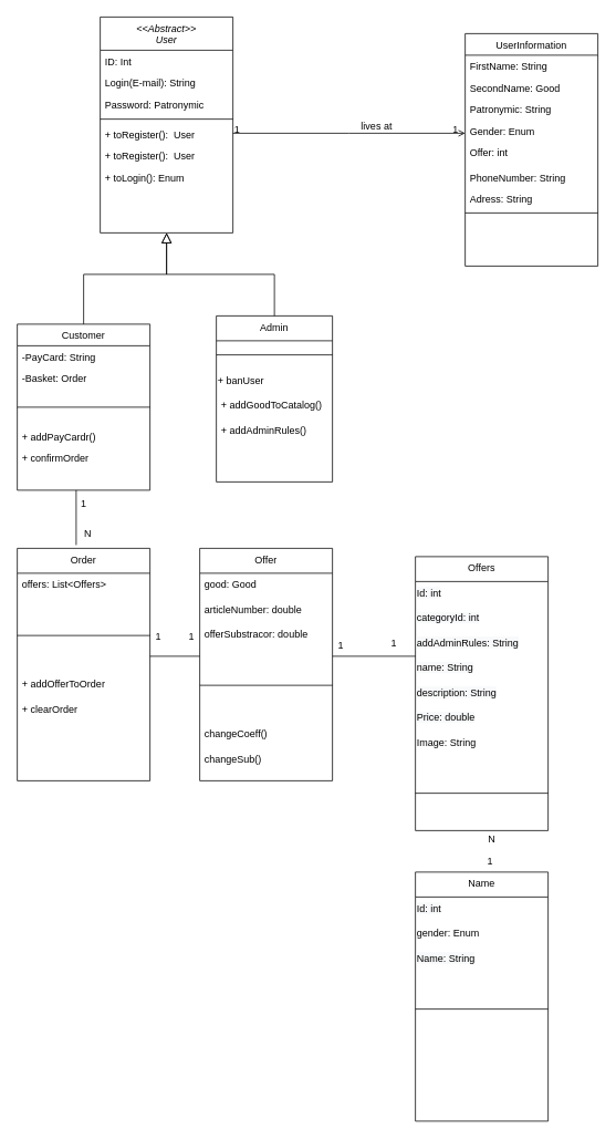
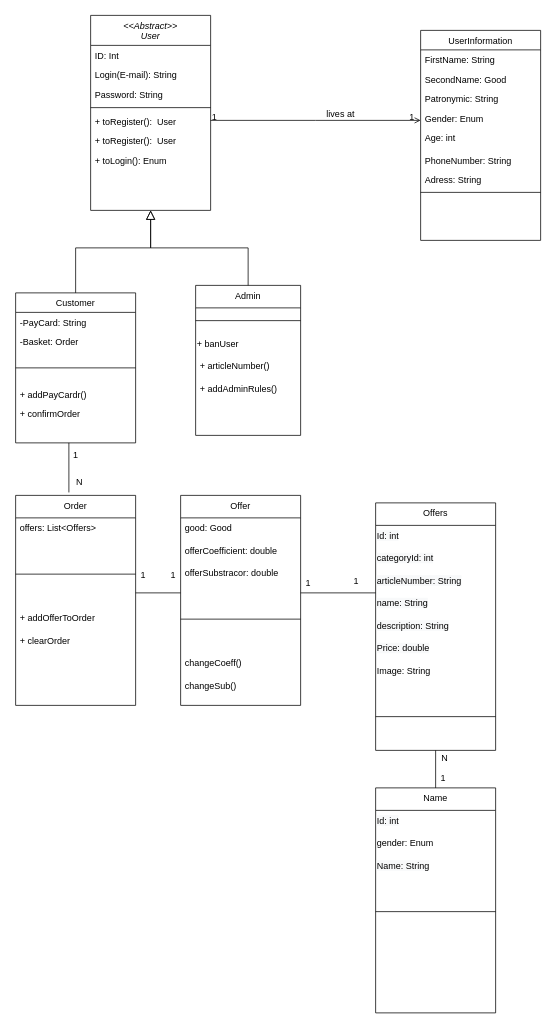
  <mxCell id="0" />
  <mxCell id="1" parent="0" />
  <mxCell id="2" value="&lt;&lt;Abstract&gt;&gt;&#10;User" style="swimlane;fontStyle=2;align=center;verticalAlign=top;childLayout=stackLayout;horizontal=1;startSize=40;horizontalStack=0;resizeParent=1;resizeLast=0;collapsible=1;marginBottom=0;rounded=0;shadow=0;strokeWidth=1;" parent="1" vertex="1"><mxGeometry x="120" y="20" width="160" height="260" as="geometry"><mxRectangle x="150" y="50" width="160" height="26" as="alternateBounds" /></mxGeometry></mxCell>
  <mxCell id="3" value="ID: Int" style="text;align=left;verticalAlign=top;spacingLeft=4;spacingRight=4;overflow=hidden;rotatable=0;points=[[0,0.5],[1,0.5]];portConstraint=eastwest;" parent="2" vertex="1"><mxGeometry y="40" width="160" height="26" as="geometry" /></mxCell>
  <mxCell id="4" value="Login(E-mail): String" style="text;align=left;verticalAlign=top;spacingLeft=4;spacingRight=4;overflow=hidden;rotatable=0;points=[[0,0.5],[1,0.5]];portConstraint=eastwest;rounded=0;shadow=0;html=0;" parent="2" vertex="1"><mxGeometry y="66" width="160" height="26" as="geometry" /></mxCell>
- <mxCell id="5" value="Password: Patronymic" style="text;align=left;verticalAlign=top;spacingLeft=4;spacingRight=4;overflow=hidden;rotatable=0;points=[[0,0.5],[1,0.5]];portConstraint=eastwest;rounded=0;shadow=0;html=0;" parent="2" vertex="1"><mxGeometry y="92" width="160" height="26" as="geometry" /></mxCell>
+ <mxCell id="5" value="Password: String" style="text;align=left;verticalAlign=top;spacingLeft=4;spacingRight=4;overflow=hidden;rotatable=0;points=[[0,0.5],[1,0.5]];portConstraint=eastwest;rounded=0;shadow=0;html=0;" parent="2" vertex="1"><mxGeometry y="92" width="160" height="26" as="geometry" /></mxCell>
  <mxCell id="6" value="" style="line;html=1;strokeWidth=1;align=left;verticalAlign=middle;spacingTop=-1;spacingLeft=3;spacingRight=3;rotatable=0;labelPosition=right;points=[];portConstraint=eastwest;" parent="2" vertex="1"><mxGeometry y="118" width="160" height="10" as="geometry" /></mxCell>
  <mxCell id="7" value="+ toRegister():  User" style="text;align=left;verticalAlign=top;spacingLeft=4;spacingRight=4;overflow=hidden;rotatable=0;points=[[0,0.5],[1,0.5]];portConstraint=eastwest;" parent="2" vertex="1"><mxGeometry y="128" width="160" height="26" as="geometry" /></mxCell>
  <mxCell id="8" value="+ toRegister():  User" style="text;align=left;verticalAlign=top;spacingLeft=4;spacingRight=4;overflow=hidden;rotatable=0;points=[[0,0.5],[1,0.5]];portConstraint=eastwest;" vertex="1" parent="2"><mxGeometry y="154" width="160" height="26" as="geometry" /></mxCell>
  <mxCell id="9" value="+ toLogin(): Enum" style="text;align=left;verticalAlign=top;spacingLeft=4;spacingRight=4;overflow=hidden;rotatable=0;points=[[0,0.5],[1,0.5]];portConstraint=eastwest;" vertex="1" parent="2"><mxGeometry y="180" width="160" height="26" as="geometry" /></mxCell>
  <mxCell id="10" value="Customer" style="swimlane;fontStyle=0;align=center;verticalAlign=top;childLayout=stackLayout;horizontal=1;startSize=26;horizontalStack=0;resizeParent=1;resizeLast=0;collapsible=1;marginBottom=0;rounded=0;shadow=0;strokeWidth=1;" parent="1" vertex="1"><mxGeometry x="20" y="390" width="160" height="200" as="geometry"><mxRectangle x="130" y="380" width="160" height="26" as="alternateBounds" /></mxGeometry></mxCell>
  <mxCell id="11" value="-PayCard: String" style="text;align=left;verticalAlign=top;spacingLeft=4;spacingRight=4;overflow=hidden;rotatable=0;points=[[0,0.5],[1,0.5]];portConstraint=eastwest;" vertex="1" parent="10"><mxGeometry y="26" width="160" height="26" as="geometry" /></mxCell>
  <mxCell id="12" value="-Basket: Order " style="text;align=left;verticalAlign=top;spacingLeft=4;spacingRight=4;overflow=hidden;rotatable=0;points=[[0,0.5],[1,0.5]];portConstraint=eastwest;" vertex="1" parent="10"><mxGeometry y="52" width="160" height="26" as="geometry" /></mxCell>
  <mxCell id="13" value="" style="line;html=1;strokeWidth=1;align=left;verticalAlign=middle;spacingTop=-1;spacingLeft=3;spacingRight=3;rotatable=0;labelPosition=right;points=[];portConstraint=eastwest;" parent="10" vertex="1"><mxGeometry y="78" width="160" height="44" as="geometry" /></mxCell>
  <mxCell id="14" value="+ addPayCardr()" style="text;align=left;verticalAlign=top;spacingLeft=4;spacingRight=4;overflow=hidden;rotatable=0;points=[[0,0.5],[1,0.5]];portConstraint=eastwest;" vertex="1" parent="10"><mxGeometry y="122" width="160" height="26" as="geometry" /></mxCell>
  <mxCell id="15" value="+ confirmOrder" style="text;align=left;verticalAlign=top;spacingLeft=4;spacingRight=4;overflow=hidden;rotatable=0;points=[[0,0.5],[1,0.5]];portConstraint=eastwest;" vertex="1" parent="10"><mxGeometry y="148" width="160" height="26" as="geometry" /></mxCell>
  <mxCell id="16" value="" style="endArrow=block;endSize=10;endFill=0;shadow=0;strokeWidth=1;rounded=0;edgeStyle=elbowEdgeStyle;elbow=vertical;" parent="1" source="10" target="2" edge="1"><mxGeometry width="160" relative="1" as="geometry"><mxPoint x="170" y="193" as="sourcePoint" /><mxPoint x="170" y="193" as="targetPoint" /><Array as="points"><mxPoint x="200" y="330" /></Array></mxGeometry></mxCell>
  <mxCell id="17" value="Admin" style="swimlane;fontStyle=0;align=center;verticalAlign=top;childLayout=stackLayout;horizontal=1;startSize=30;horizontalStack=0;resizeParent=1;resizeLast=0;collapsible=1;marginBottom=0;rounded=0;shadow=0;strokeWidth=1;" parent="1" vertex="1"><mxGeometry x="260" y="380" width="140" height="200" as="geometry"><mxRectangle x="340" y="380" width="170" height="26" as="alternateBounds" /></mxGeometry></mxCell>
  <mxCell id="18" value="" style="line;html=1;strokeWidth=1;align=left;verticalAlign=middle;spacingTop=-1;spacingLeft=3;spacingRight=3;rotatable=0;labelPosition=right;points=[];portConstraint=eastwest;" parent="17" vertex="1"><mxGeometry y="30" width="140" height="34" as="geometry" /></mxCell>
  <mxCell id="19" value="&lt;font face=&quot;helvetica&quot;&gt;+ banUser&lt;/font&gt;" style="text;whiteSpace=wrap;html=1;" vertex="1" parent="17"><mxGeometry y="64" width="140" height="30" as="geometry" /></mxCell>
- <mxCell id="20" value="+ addGoodToCatalog()" style="text;align=left;verticalAlign=top;spacingLeft=4;spacingRight=4;overflow=hidden;rotatable=0;points=[[0,0.5],[1,0.5]];portConstraint=eastwest;" vertex="1" parent="17"><mxGeometry y="94" width="140" height="30" as="geometry" /></mxCell>
+ <mxCell id="20" value="+ articleNumber()" style="text;align=left;verticalAlign=top;spacingLeft=4;spacingRight=4;overflow=hidden;rotatable=0;points=[[0,0.5],[1,0.5]];portConstraint=eastwest;" vertex="1" parent="17"><mxGeometry y="94" width="140" height="30" as="geometry" /></mxCell>
  <mxCell id="21" value="+ addAdminRules()" style="text;align=left;verticalAlign=top;spacingLeft=4;spacingRight=4;overflow=hidden;rotatable=0;points=[[0,0.5],[1,0.5]];portConstraint=eastwest;" vertex="1" parent="17"><mxGeometry y="124" width="140" height="30" as="geometry" /></mxCell>
  <mxCell id="22" value="" style="endArrow=block;endSize=10;endFill=0;shadow=0;strokeWidth=1;rounded=0;edgeStyle=elbowEdgeStyle;elbow=vertical;exitX=0.5;exitY=0;exitDx=0;exitDy=0;" parent="1" source="17" edge="1"><mxGeometry width="160" relative="1" as="geometry"><mxPoint x="340" y="370" as="sourcePoint" /><mxPoint x="200" y="280" as="targetPoint" /><Array as="points"><mxPoint x="270" y="330" /><mxPoint x="240" y="330" /><mxPoint x="230" y="290" /></Array></mxGeometry></mxCell>
  <mxCell id="23" value="UserInformation" style="swimlane;fontStyle=0;align=center;verticalAlign=top;childLayout=stackLayout;horizontal=1;startSize=26;horizontalStack=0;resizeParent=1;resizeLast=0;collapsible=1;marginBottom=0;rounded=0;shadow=0;strokeWidth=1;" parent="1" vertex="1"><mxGeometry x="560" y="40" width="160" height="280" as="geometry"><mxRectangle x="550" y="140" width="160" height="26" as="alternateBounds" /></mxGeometry></mxCell>
  <mxCell id="24" value="FirstName: String" style="text;align=left;verticalAlign=top;spacingLeft=4;spacingRight=4;overflow=hidden;rotatable=0;points=[[0,0.5],[1,0.5]];portConstraint=eastwest;" parent="23" vertex="1"><mxGeometry y="26" width="160" height="26" as="geometry" /></mxCell>
  <mxCell id="25" value="SecondName: Good" style="text;align=left;verticalAlign=top;spacingLeft=4;spacingRight=4;overflow=hidden;rotatable=0;points=[[0,0.5],[1,0.5]];portConstraint=eastwest;rounded=0;shadow=0;html=0;" parent="23" vertex="1"><mxGeometry y="52" width="160" height="26" as="geometry" /></mxCell>
  <mxCell id="26" value="Patronymic: String" style="text;align=left;verticalAlign=top;spacingLeft=4;spacingRight=4;overflow=hidden;rotatable=0;points=[[0,0.5],[1,0.5]];portConstraint=eastwest;rounded=0;shadow=0;html=0;" parent="23" vertex="1"><mxGeometry y="78" width="160" height="26" as="geometry" /></mxCell>
  <mxCell id="27" value="Gender: Enum" style="text;align=left;verticalAlign=top;spacingLeft=4;spacingRight=4;overflow=hidden;rotatable=0;points=[[0,0.5],[1,0.5]];portConstraint=eastwest;rounded=0;shadow=0;html=0;" parent="23" vertex="1"><mxGeometry y="104" width="160" height="26" as="geometry" /></mxCell>
- <mxCell id="28" value="Offer: int" style="text;align=left;verticalAlign=top;spacingLeft=4;spacingRight=4;overflow=hidden;rotatable=0;points=[[0,0.5],[1,0.5]];portConstraint=eastwest;rounded=0;shadow=0;html=0;" parent="23" vertex="1"><mxGeometry y="130" width="160" height="30" as="geometry" /></mxCell>
+ <mxCell id="28" value="Age: int" style="text;align=left;verticalAlign=top;spacingLeft=4;spacingRight=4;overflow=hidden;rotatable=0;points=[[0,0.5],[1,0.5]];portConstraint=eastwest;rounded=0;shadow=0;html=0;" parent="23" vertex="1"><mxGeometry y="130" width="160" height="30" as="geometry" /></mxCell>
  <mxCell id="29" value="PhoneNumber: String" style="text;align=left;verticalAlign=top;spacingLeft=4;spacingRight=4;overflow=hidden;rotatable=0;points=[[0,0.5],[1,0.5]];portConstraint=eastwest;rounded=0;shadow=0;html=0;" vertex="1" parent="23"><mxGeometry y="160" width="160" height="26" as="geometry" /></mxCell>
  <mxCell id="30" value="Adress: String" style="text;align=left;verticalAlign=top;spacingLeft=4;spacingRight=4;overflow=hidden;rotatable=0;points=[[0,0.5],[1,0.5]];portConstraint=eastwest;rounded=0;shadow=0;html=0;" vertex="1" parent="23"><mxGeometry y="186" width="160" height="26" as="geometry" /></mxCell>
  <mxCell id="31" value="" style="line;html=1;strokeWidth=1;align=left;verticalAlign=middle;spacingTop=-1;spacingLeft=3;spacingRight=3;rotatable=0;labelPosition=right;points=[];portConstraint=eastwest;" parent="23" vertex="1"><mxGeometry y="212" width="160" height="8" as="geometry" /></mxCell>
  <mxCell id="32" value="" style="endArrow=open;shadow=0;strokeWidth=1;rounded=0;endFill=1;edgeStyle=elbowEdgeStyle;elbow=vertical;" parent="1" source="2" target="23" edge="1"><mxGeometry x="0.5" y="41" relative="1" as="geometry"><mxPoint x="350" y="182" as="sourcePoint" /><mxPoint x="510" y="182" as="targetPoint" /><mxPoint x="-40" y="32" as="offset" /><Array as="points" /></mxGeometry></mxCell>
  <mxCell id="33" value="1" style="resizable=0;align=left;verticalAlign=bottom;labelBackgroundColor=none;fontSize=12;" parent="32" connectable="0" vertex="1"><mxGeometry x="-1" relative="1" as="geometry"><mxPoint y="4" as="offset" /></mxGeometry></mxCell>
  <mxCell id="34" value="1" style="resizable=0;align=right;verticalAlign=bottom;labelBackgroundColor=none;fontSize=12;" parent="32" connectable="0" vertex="1"><mxGeometry x="1" relative="1" as="geometry"><mxPoint x="-7" y="4" as="offset" /></mxGeometry></mxCell>
  <mxCell id="35" value="lives at" style="text;html=1;resizable=0;points=[];;align=center;verticalAlign=middle;labelBackgroundColor=none;rounded=0;shadow=0;strokeWidth=1;fontSize=12;" parent="32" vertex="1" connectable="0"><mxGeometry x="0.5" y="49" relative="1" as="geometry"><mxPoint x="-38" y="40" as="offset" /></mxGeometry></mxCell>
  <mxCell id="36" value="Order" style="swimlane;fontStyle=0;align=center;verticalAlign=top;childLayout=stackLayout;horizontal=1;startSize=30;horizontalStack=0;resizeParent=1;resizeLast=0;collapsible=1;marginBottom=0;rounded=0;shadow=0;strokeWidth=1;" vertex="1" parent="1"><mxGeometry x="20" y="660" width="160" height="280" as="geometry"><mxRectangle x="550" y="140" width="160" height="26" as="alternateBounds" /></mxGeometry></mxCell>
  <mxCell id="37" value="offers: List&lt;Offers&gt;" style="text;align=left;verticalAlign=top;spacingLeft=4;spacingRight=4;overflow=hidden;rotatable=0;points=[[0,0.5],[1,0.5]];portConstraint=eastwest;" vertex="1" parent="36"><mxGeometry y="30" width="160" height="30" as="geometry" /></mxCell>
  <mxCell id="38" value="" style="line;html=1;strokeWidth=1;align=left;verticalAlign=middle;spacingTop=-1;spacingLeft=3;spacingRight=3;rotatable=0;labelPosition=right;points=[];portConstraint=eastwest;" vertex="1" parent="36"><mxGeometry y="60" width="160" height="90" as="geometry" /></mxCell>
  <mxCell id="39" value="+ addOfferToOrder" style="text;align=left;verticalAlign=top;spacingLeft=4;spacingRight=4;overflow=hidden;rotatable=0;points=[[0,0.5],[1,0.5]];portConstraint=eastwest;" vertex="1" parent="36"><mxGeometry y="150" width="160" height="30" as="geometry" /></mxCell>
  <mxCell id="40" value="+ clearOrder" style="text;align=left;verticalAlign=top;spacingLeft=4;spacingRight=4;overflow=hidden;rotatable=0;points=[[0,0.5],[1,0.5]];portConstraint=eastwest;" vertex="1" parent="36"><mxGeometry y="180" width="160" height="30" as="geometry" /></mxCell>
  <mxCell id="41" value="" style="endArrow=none;html=1;rounded=0;exitX=0.444;exitY=-0.014;exitDx=0;exitDy=0;exitPerimeter=0;" edge="1" parent="1" source="36"><mxGeometry width="50" height="50" relative="1" as="geometry"><mxPoint x="360" y="570" as="sourcePoint" /><mxPoint x="91" y="590" as="targetPoint" /></mxGeometry></mxCell>
  <mxCell id="42" value="1" style="resizable=0;align=left;verticalAlign=bottom;labelBackgroundColor=none;fontSize=12;" connectable="0" vertex="1" parent="1"><mxGeometry x="90" y="620" as="geometry"><mxPoint x="5" y="-5" as="offset" /></mxGeometry></mxCell>
  <mxCell id="43" value="N" style="resizable=0;align=left;verticalAlign=bottom;labelBackgroundColor=none;fontSize=12;" connectable="0" vertex="1" parent="1"><mxGeometry x="110" y="640" as="geometry"><mxPoint x="-11" y="11" as="offset" /></mxGeometry></mxCell>
  <mxCell id="44" value="Offer" style="swimlane;fontStyle=0;align=center;verticalAlign=top;childLayout=stackLayout;horizontal=1;startSize=30;horizontalStack=0;resizeParent=1;resizeLast=0;collapsible=1;marginBottom=0;rounded=0;shadow=0;strokeWidth=1;" vertex="1" parent="1"><mxGeometry x="240" y="660" width="160" height="280" as="geometry"><mxRectangle x="550" y="140" width="160" height="26" as="alternateBounds" /></mxGeometry></mxCell>
  <mxCell id="45" value="good: Good" style="text;align=left;verticalAlign=top;spacingLeft=4;spacingRight=4;overflow=hidden;rotatable=0;points=[[0,0.5],[1,0.5]];portConstraint=eastwest;" vertex="1" parent="44"><mxGeometry y="30" width="160" height="30" as="geometry" /></mxCell>
- <mxCell id="46" value="articleNumber: double" style="text;align=left;verticalAlign=top;spacingLeft=4;spacingRight=4;overflow=hidden;rotatable=0;points=[[0,0.5],[1,0.5]];portConstraint=eastwest;" vertex="1" parent="44"><mxGeometry y="60" width="160" height="30" as="geometry" /></mxCell>
+ <mxCell id="46" value="offerCoefficient: double" style="text;align=left;verticalAlign=top;spacingLeft=4;spacingRight=4;overflow=hidden;rotatable=0;points=[[0,0.5],[1,0.5]];portConstraint=eastwest;" vertex="1" parent="44"><mxGeometry y="60" width="160" height="30" as="geometry" /></mxCell>
  <mxCell id="47" value="offerSubstracor: double" style="text;align=left;verticalAlign=top;spacingLeft=4;spacingRight=4;overflow=hidden;rotatable=0;points=[[0,0.5],[1,0.5]];portConstraint=eastwest;" vertex="1" parent="44"><mxGeometry y="90" width="160" height="30" as="geometry" /></mxCell>
  <mxCell id="48" value="" style="line;html=1;strokeWidth=1;align=left;verticalAlign=middle;spacingTop=-1;spacingLeft=3;spacingRight=3;rotatable=0;labelPosition=right;points=[];portConstraint=eastwest;" vertex="1" parent="44"><mxGeometry y="120" width="160" height="90" as="geometry" /></mxCell>
  <mxCell id="49" value="changeCoeff()" style="text;align=left;verticalAlign=top;spacingLeft=4;spacingRight=4;overflow=hidden;rotatable=0;points=[[0,0.5],[1,0.5]];portConstraint=eastwest;" vertex="1" parent="44"><mxGeometry y="210" width="160" height="30" as="geometry" /></mxCell>
  <mxCell id="50" value="changeSub()" style="text;align=left;verticalAlign=top;spacingLeft=4;spacingRight=4;overflow=hidden;rotatable=0;points=[[0,0.5],[1,0.5]];portConstraint=eastwest;" vertex="1" parent="44"><mxGeometry y="240" width="160" height="30" as="geometry" /></mxCell>
  <mxCell id="51" value="" style="endArrow=none;html=1;rounded=0;" edge="1" parent="1"><mxGeometry width="50" height="50" relative="1" as="geometry"><mxPoint x="180" y="790" as="sourcePoint" /><mxPoint x="240" y="790" as="targetPoint" /></mxGeometry></mxCell>
  <mxCell id="52" value="Name" style="swimlane;fontStyle=0;align=center;verticalAlign=top;childLayout=stackLayout;horizontal=1;startSize=30;horizontalStack=0;resizeParent=1;resizeLast=0;collapsible=1;marginBottom=0;rounded=0;shadow=0;strokeWidth=1;" vertex="1" parent="1"><mxGeometry x="500" y="1050" width="160" height="300" as="geometry"><mxRectangle x="550" y="140" width="160" height="26" as="alternateBounds" /></mxGeometry></mxCell>
  <mxCell id="53" value="&lt;meta charset=&quot;utf-8&quot;&gt;&lt;span style=&quot;color: rgb(0, 0, 0); font-family: helvetica; font-size: 12px; font-style: normal; font-weight: 400; letter-spacing: normal; text-align: left; text-indent: 0px; text-transform: none; word-spacing: 0px; background-color: rgb(248, 249, 250); display: inline; float: none;&quot;&gt;Id: int&lt;/span&gt;" style="text;whiteSpace=wrap;html=1;" vertex="1" parent="52"><mxGeometry y="30" width="160" height="30" as="geometry" /></mxCell>
  <mxCell id="54" value="&lt;font face=&quot;helvetica&quot;&gt;gender: Enum&lt;/font&gt;" style="text;whiteSpace=wrap;html=1;" vertex="1" parent="52"><mxGeometry y="60" width="160" height="30" as="geometry" /></mxCell>
  <mxCell id="55" value="&lt;span style=&quot;color: rgb(0 , 0 , 0) ; font-family: &amp;#34;helvetica&amp;#34; ; font-size: 12px ; font-style: normal ; font-weight: 400 ; letter-spacing: normal ; text-align: left ; text-indent: 0px ; text-transform: none ; word-spacing: 0px ; background-color: rgb(248 , 249 , 250) ; display: inline ; float: none&quot;&gt;Name: String&lt;/span&gt;" style="text;whiteSpace=wrap;html=1;" vertex="1" parent="52"><mxGeometry y="90" width="160" height="30" as="geometry" /></mxCell>
  <mxCell id="56" value="" style="line;html=1;strokeWidth=1;align=left;verticalAlign=middle;spacingTop=-1;spacingLeft=3;spacingRight=3;rotatable=0;labelPosition=right;points=[];portConstraint=eastwest;" vertex="1" parent="52"><mxGeometry y="120" width="160" height="90" as="geometry" /></mxCell>
  <mxCell id="57" value="" style="endArrow=none;html=1;rounded=0;entryX=0;entryY=0;entryDx=0;entryDy=0;" edge="1" parent="1" target="66"><mxGeometry width="50" height="50" relative="1" as="geometry"><mxPoint x="400" y="790" as="sourcePoint" /><mxPoint x="490" y="790" as="targetPoint" /><Array as="points" /></mxGeometry></mxCell>
  <mxCell id="58" value="1" style="resizable=0;align=left;verticalAlign=bottom;labelBackgroundColor=none;fontSize=12;" connectable="0" vertex="1" parent="1"><mxGeometry x="180" y="780" as="geometry"><mxPoint x="5" y="-5" as="offset" /></mxGeometry></mxCell>
  <mxCell id="59" value="1" style="resizable=0;align=left;verticalAlign=bottom;labelBackgroundColor=none;fontSize=12;" connectable="0" vertex="1" parent="1"><mxGeometry x="220" y="780" as="geometry"><mxPoint x="5" y="-5" as="offset" /></mxGeometry></mxCell>
  <mxCell id="60" value="1" style="resizable=0;align=left;verticalAlign=bottom;labelBackgroundColor=none;fontSize=12;" connectable="0" vertex="1" parent="1"><mxGeometry x="400" y="790" as="geometry"><mxPoint x="5" y="-5" as="offset" /></mxGeometry></mxCell>
  <mxCell id="61" value="1" style="resizable=0;align=left;verticalAlign=bottom;labelBackgroundColor=none;fontSize=12;" connectable="0" vertex="1" parent="1"><mxGeometry x="460" y="790" as="geometry"><mxPoint x="9" y="-7" as="offset" /></mxGeometry></mxCell>
  <mxCell id="62" value="Offers" style="swimlane;fontStyle=0;align=center;verticalAlign=top;childLayout=stackLayout;horizontal=1;startSize=30;horizontalStack=0;resizeParent=1;resizeLast=0;collapsible=1;marginBottom=0;rounded=0;shadow=0;strokeWidth=1;" vertex="1" parent="1"><mxGeometry x="500" y="670" width="160" height="330" as="geometry"><mxRectangle x="550" y="140" width="160" height="26" as="alternateBounds" /></mxGeometry></mxCell>
  <mxCell id="63" value="&lt;meta charset=&quot;utf-8&quot;&gt;&lt;span style=&quot;color: rgb(0, 0, 0); font-family: helvetica; font-size: 12px; font-style: normal; font-weight: 400; letter-spacing: normal; text-align: left; text-indent: 0px; text-transform: none; word-spacing: 0px; background-color: rgb(248, 249, 250); display: inline; float: none;&quot;&gt;Id: int&lt;/span&gt;" style="text;whiteSpace=wrap;html=1;" vertex="1" parent="62"><mxGeometry y="30" width="160" height="30" as="geometry" /></mxCell>
  <mxCell id="64" value="&lt;meta charset=&quot;utf-8&quot;&gt;&lt;span style=&quot;color: rgb(0, 0, 0); font-family: helvetica; font-size: 12px; font-style: normal; font-weight: 400; letter-spacing: normal; text-align: left; text-indent: 0px; text-transform: none; word-spacing: 0px; background-color: rgb(248, 249, 250); display: inline; float: none;&quot;&gt;categoryId: int&lt;/span&gt;" style="text;whiteSpace=wrap;html=1;" vertex="1" parent="62"><mxGeometry y="60" width="160" height="30" as="geometry" /></mxCell>
- <mxCell id="65" value="&lt;meta charset=&quot;utf-8&quot;&gt;&lt;span style=&quot;color: rgb(0, 0, 0); font-family: helvetica; font-size: 12px; font-style: normal; font-weight: 400; letter-spacing: normal; text-align: left; text-indent: 0px; text-transform: none; word-spacing: 0px; background-color: rgb(248, 249, 250); display: inline; float: none;&quot;&gt;addAdminRules: String&lt;/span&gt;" style="text;whiteSpace=wrap;html=1;" vertex="1" parent="62"><mxGeometry y="90" width="160" height="30" as="geometry" /></mxCell>
+ <mxCell id="65" value="&lt;meta charset=&quot;utf-8&quot;&gt;&lt;span style=&quot;color: rgb(0, 0, 0); font-family: helvetica; font-size: 12px; font-style: normal; font-weight: 400; letter-spacing: normal; text-align: left; text-indent: 0px; text-transform: none; word-spacing: 0px; background-color: rgb(248, 249, 250); display: inline; float: none;&quot;&gt;articleNumber: String&lt;/span&gt;" style="text;whiteSpace=wrap;html=1;" vertex="1" parent="62"><mxGeometry y="90" width="160" height="30" as="geometry" /></mxCell>
  <mxCell id="66" value="&lt;meta charset=&quot;utf-8&quot;&gt;&lt;span style=&quot;color: rgb(0, 0, 0); font-family: helvetica; font-size: 12px; font-style: normal; font-weight: 400; letter-spacing: normal; text-align: left; text-indent: 0px; text-transform: none; word-spacing: 0px; background-color: rgb(248, 249, 250); display: inline; float: none;&quot;&gt;name: String&lt;/span&gt;" style="text;whiteSpace=wrap;html=1;" vertex="1" parent="62"><mxGeometry y="120" width="160" height="30" as="geometry" /></mxCell>
  <mxCell id="67" value="&lt;meta charset=&quot;utf-8&quot;&gt;&lt;span style=&quot;color: rgb(0, 0, 0); font-family: helvetica; font-size: 12px; font-style: normal; font-weight: 400; letter-spacing: normal; text-align: left; text-indent: 0px; text-transform: none; word-spacing: 0px; background-color: rgb(248, 249, 250); display: inline; float: none;&quot;&gt;description: String&lt;/span&gt;" style="text;whiteSpace=wrap;html=1;" vertex="1" parent="62"><mxGeometry y="150" width="160" height="30" as="geometry" /></mxCell>
  <mxCell id="68" value="&lt;span style=&quot;color: rgb(0 , 0 , 0) ; font-family: &amp;#34;helvetica&amp;#34; ; font-size: 12px ; font-style: normal ; font-weight: 400 ; letter-spacing: normal ; text-align: left ; text-indent: 0px ; text-transform: none ; word-spacing: 0px ; background-color: rgb(248 , 249 , 250) ; display: inline ; float: none&quot;&gt;Price: double&lt;/span&gt;" style="text;whiteSpace=wrap;html=1;" vertex="1" parent="62"><mxGeometry y="180" width="160" height="30" as="geometry" /></mxCell>
  <mxCell id="69" value="&lt;font face=&quot;helvetica&quot;&gt;Image: String&lt;/font&gt;" style="text;whiteSpace=wrap;html=1;" vertex="1" parent="62"><mxGeometry y="210" width="160" height="30" as="geometry" /></mxCell>
  <mxCell id="70" value="" style="line;html=1;strokeWidth=1;align=left;verticalAlign=middle;spacingTop=-1;spacingLeft=3;spacingRight=3;rotatable=0;labelPosition=right;points=[];portConstraint=eastwest;" vertex="1" parent="62"><mxGeometry y="240" width="160" height="90" as="geometry" /></mxCell>
+ <mxCell id="71" value="" style="endArrow=none;html=1;rounded=0;entryX=0.5;entryY=0;entryDx=0;entryDy=0;exitX=0.5;exitY=1;exitDx=0;exitDy=0;" edge="1" parent="1" source="62" target="52"><mxGeometry width="50" height="50" relative="1" as="geometry"><mxPoint x="360" y="1080" as="sourcePoint" /><mxPoint x="410" y="1030" as="targetPoint" /></mxGeometry></mxCell>
  <mxCell id="72" value="1" style="resizable=0;align=left;verticalAlign=bottom;labelBackgroundColor=none;fontSize=12;" connectable="0" vertex="1" parent="1"><mxGeometry x="580" y="1050" as="geometry"><mxPoint x="5" y="-5" as="offset" /></mxGeometry></mxCell>
  <mxCell id="73" value="N" style="resizable=0;align=left;verticalAlign=bottom;labelBackgroundColor=none;fontSize=12;" connectable="0" vertex="1" parent="1"><mxGeometry x="130" y="650" as="geometry"><mxPoint x="456" y="368" as="offset" /></mxGeometry></mxCell>
